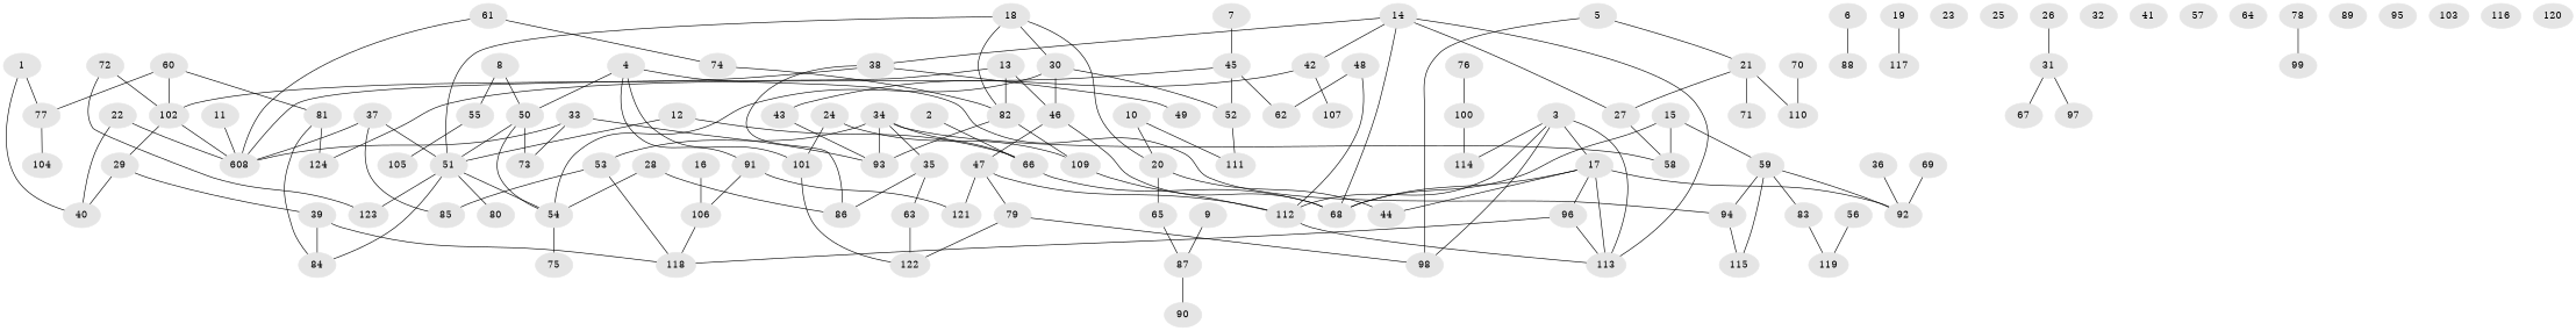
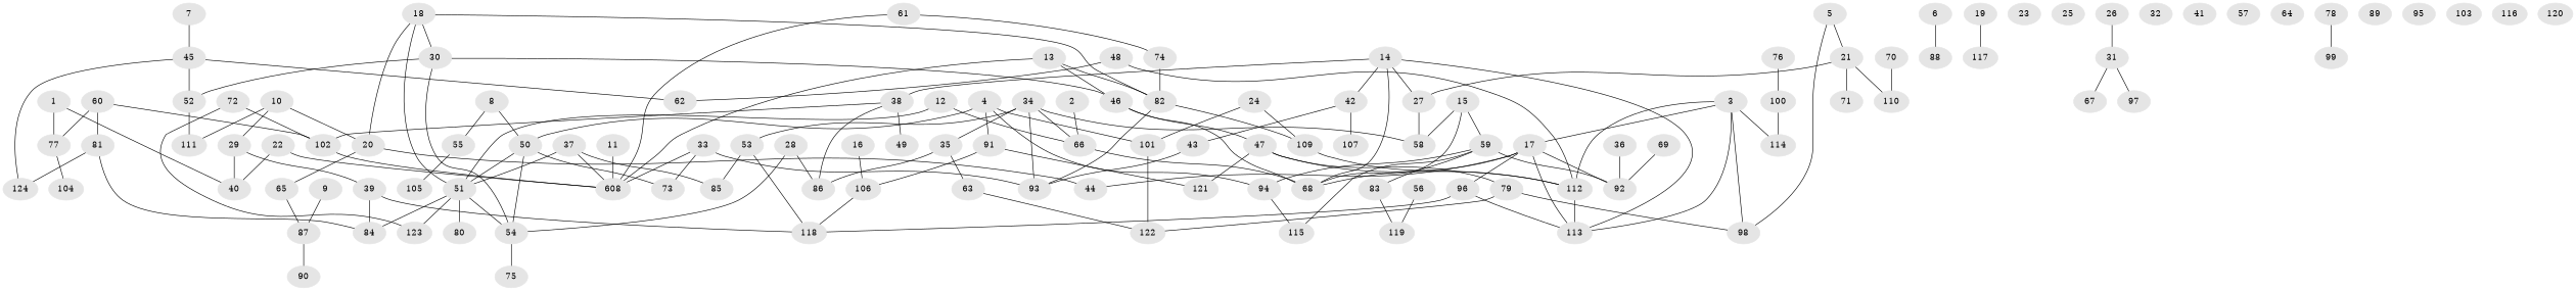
  graph {
    node [color=gray90 style=filled]
    1
    40
    77
    104
    2
    66
    68
    3
    17
    98
    112
    113
    114
    44
    92
    96
    4
    50
    91
    94
    101
    51
    54
    73
    106
    121
    115
    122
    5
    21
    27
    71
    110
    6
    88
    7
    45
    52
    62
    124
    8
    55
    105
    9
    87
    90
    10
    20
    29
    111
    65
    39
    n53 [label=608]
    11
    12
    84
    80
    123
    13
    46
    82
    47
    109
    93
    14
    38
    42
    58
    86
    49
    102
    43
    107
    15
    59
    83
    16
    118
    18
    30
    19
    117
    22
    23
    24
    25
    26
    31
    67
    97
    28
    75
    32
    33
    34
    35
    53
    63
    85
    36
    37
    41
    79
    48
    56
    119
    57
    60
    81
    61
    74
    64
    69
    70
    72
    76
    100
    78
    99
    89
    95
    103
    116
    120
    1 -- 40
    1 -- 77
    77 -- 104
    2 -- 66
    66 -- 68
    3 -- 17
    3 -- 98
    3 -- 112
    3 -- 113
    3 -- 114
    17 -- 68
    17 -- 113
    17 -- 44
    17 -- 92
    17 -- 96
    112 -- 113
    96 -- 113
    96 -- 118
    4 -- 50
    4 -- 91
    4 -- 94
    4 -- 101
    50 -- 51
    50 -- 54
    50 -- 73
    91 -- 106
    91 -- 121
    94 -- 115
    101 -- 122
    51 -- 54
    51 -- 84
    51 -- 80
    51 -- 123
    54 -- 75
    106 -- 118
    5 -- 98
    5 -- 21
    21 -- 27
    21 -- 71
    21 -- 110
    27 -- 58
    6 -- 88
    7 -- 45
    45 -- 52
    45 -- 62
    45 -- 124
    52 -- 111
    8 -- 50
    8 -- 55
    55 -- 105
    9 -- 87
    87 -- 90
    10 -- 20
-   102 -- 29
+   10 -- 29
    10 -- 111
    20 -- 44
    20 -- 65
    29 -- 40
    29 -- 39
    65 -- 87
    39 -- 84
    39 -- 118
    11 -- n53
    12 -- 66
    12 -- 51
    13 -- n53
    13 -- 46
    13 -- 82
    46 -- 68
    46 -- 47
    82 -- 109
    82 -- 93
    47 -- 112
    47 -- 121
    47 -- 79
    109 -- 112
    14 -- 68
    14 -- 113
    14 -- 27
    14 -- 38
    14 -- 42
    38 -- 86
    38 -- 49
    38 -- 102
    42 -- 43
    42 -- 107
    102 -- n53
    43 -- 93
    15 -- 68
    15 -- 58
    15 -- 59
    59 -- 92
    59 -- 94
    59 -- 115
    59 -- 83
    83 -- 119
    16 -- 106
    18 -- 51
    18 -- 20
    18 -- 82
    18 -- 30
    30 -- 54
    30 -- 52
    30 -- 46
    19 -- 117
    22 -- 40
    22 -- n53
    24 -- 101
    24 -- 109
    26 -- 31
    31 -- 67
    31 -- 97
    28 -- 54
    28 -- 86
    33 -- 73
    33 -- n53
    33 -- 93
    34 -- 66
    34 -- 93
    34 -- 58
    34 -- 35
    34 -- 53
    35 -- 86
    35 -- 63
    53 -- 118
    53 -- 85
    63 -- 122
    36 -- 92
    37 -- 51
    37 -- n53
    37 -- 85
    79 -- 98
    79 -- 122
    48 -- 112
    48 -- 62
    56 -- 119
    60 -- 77
    60 -- 102
    60 -- 81
    81 -- 124
    81 -- 84
    61 -- n53
    61 -- 74
    74 -- 82
    69 -- 92
    70 -- 110
    72 -- 123
    72 -- 102
    76 -- 100
    100 -- 114
    78 -- 99
  }
